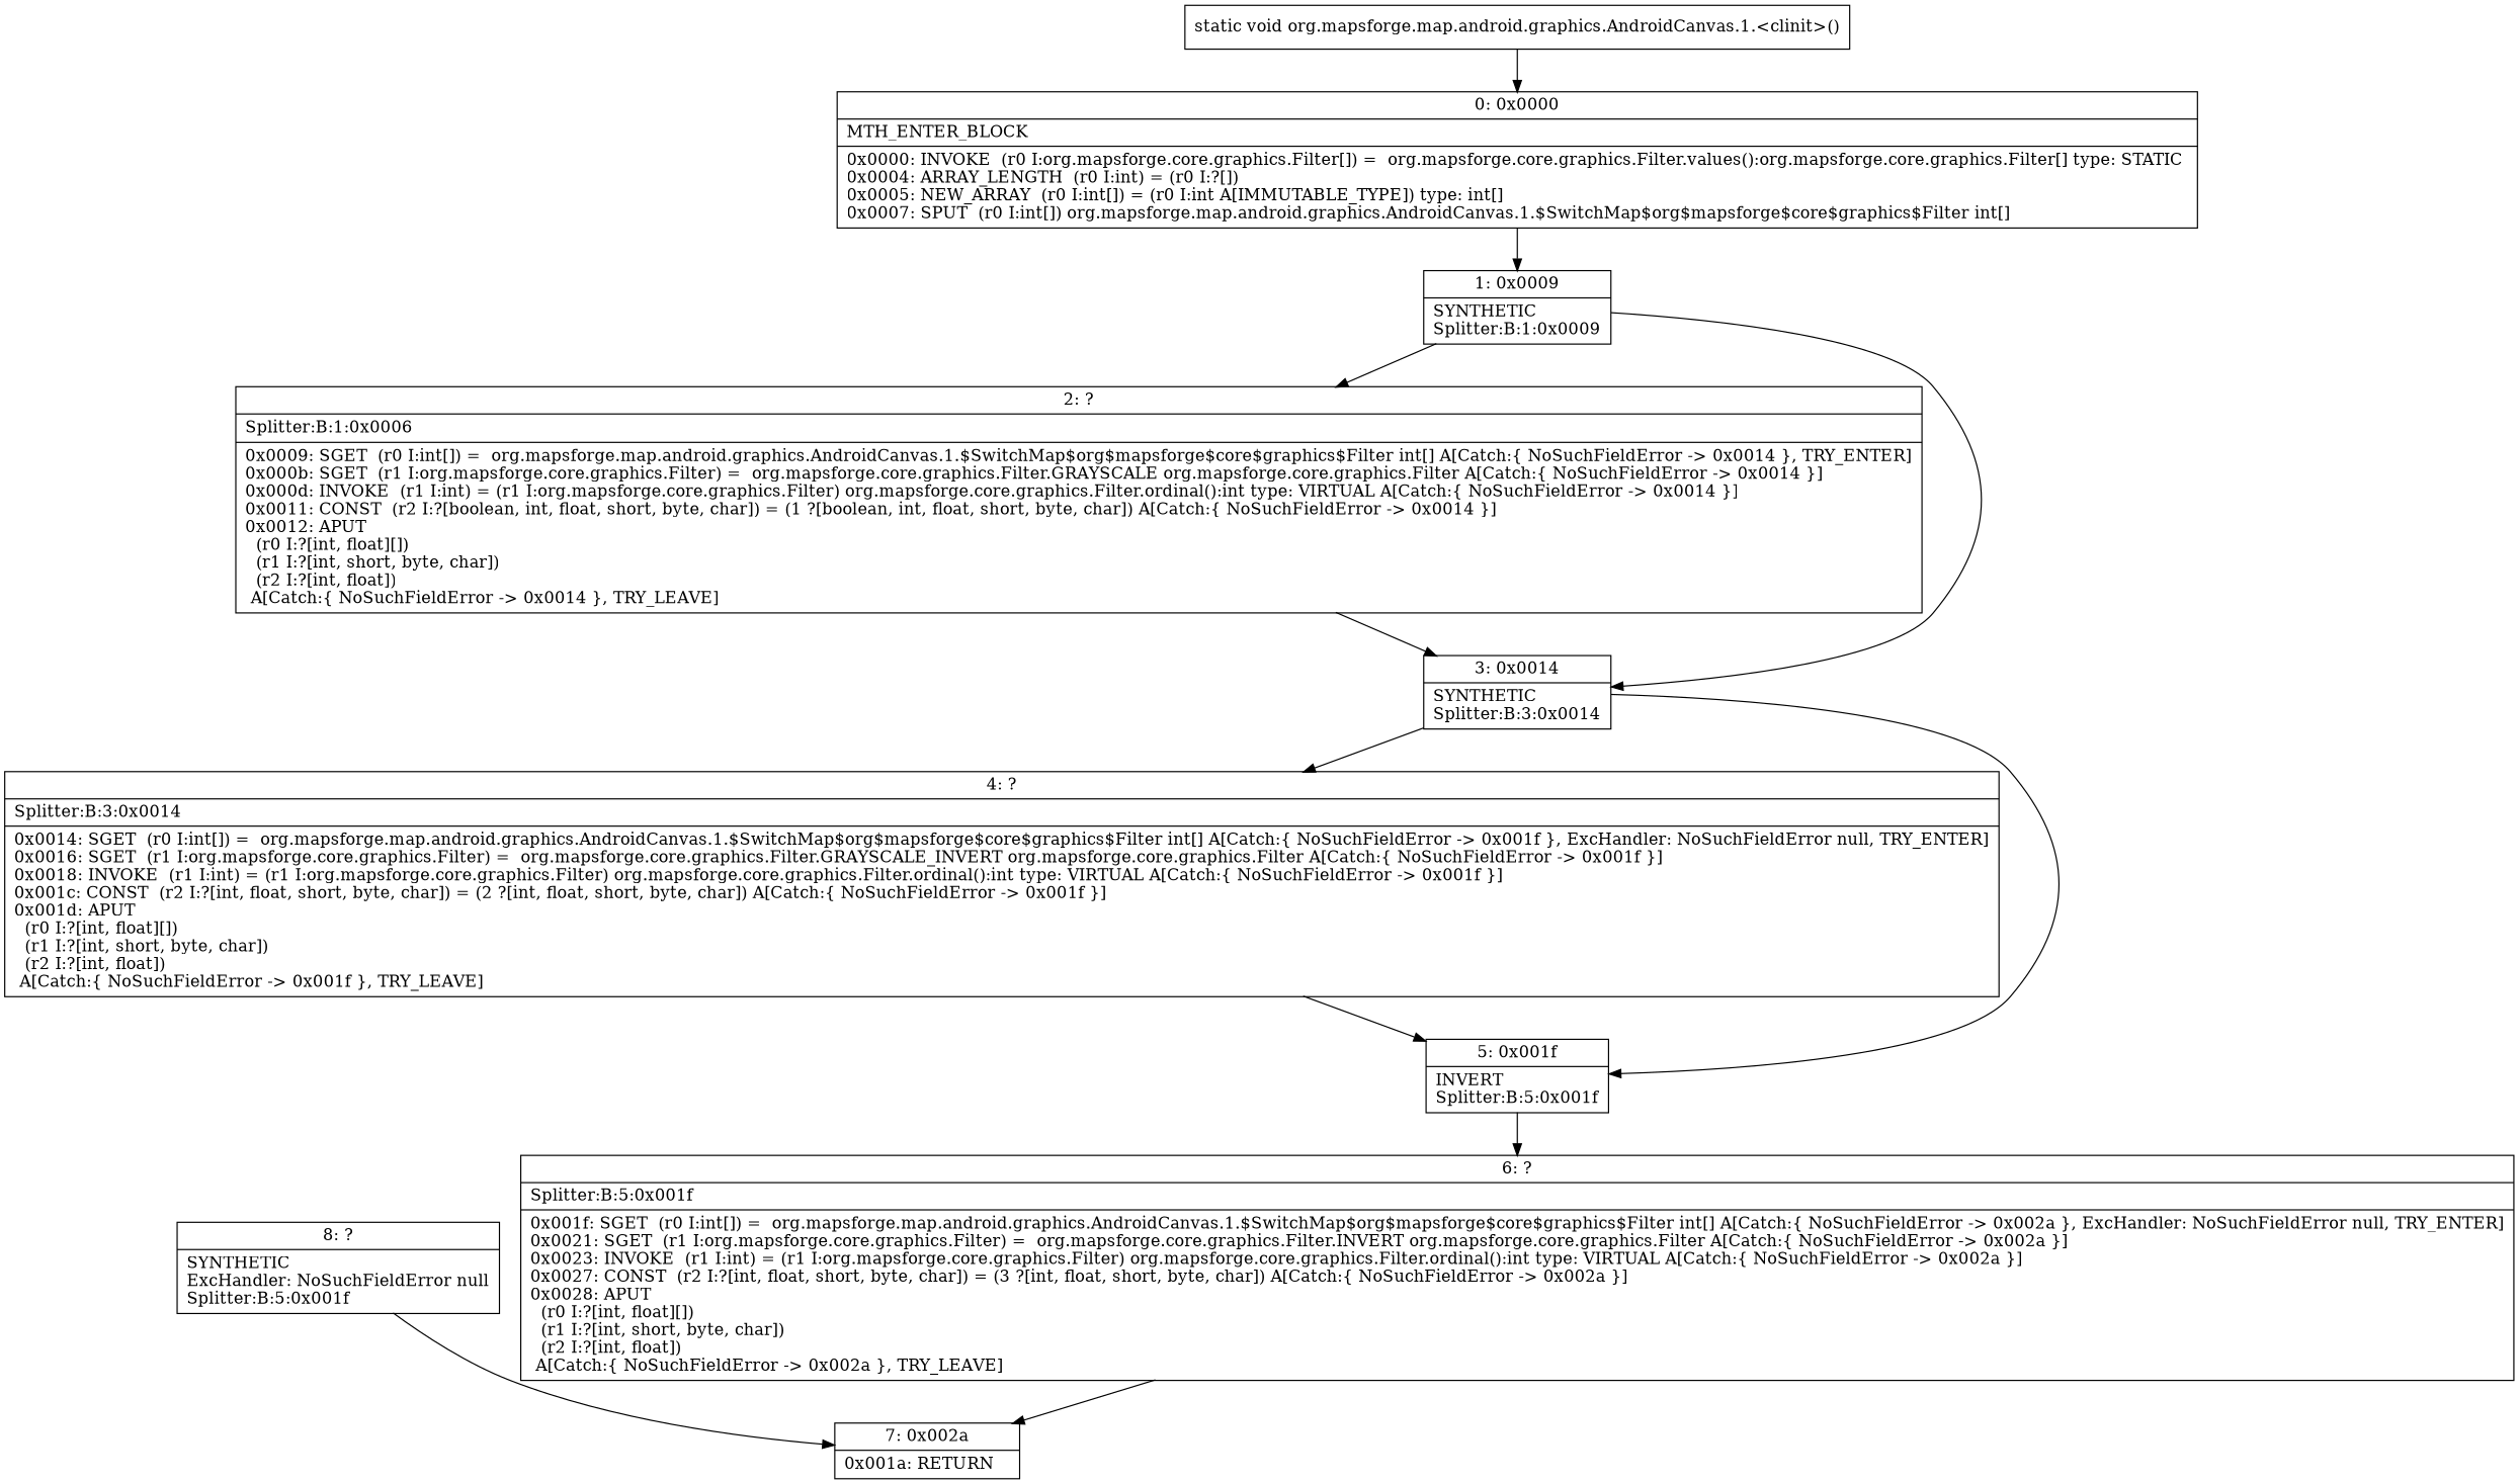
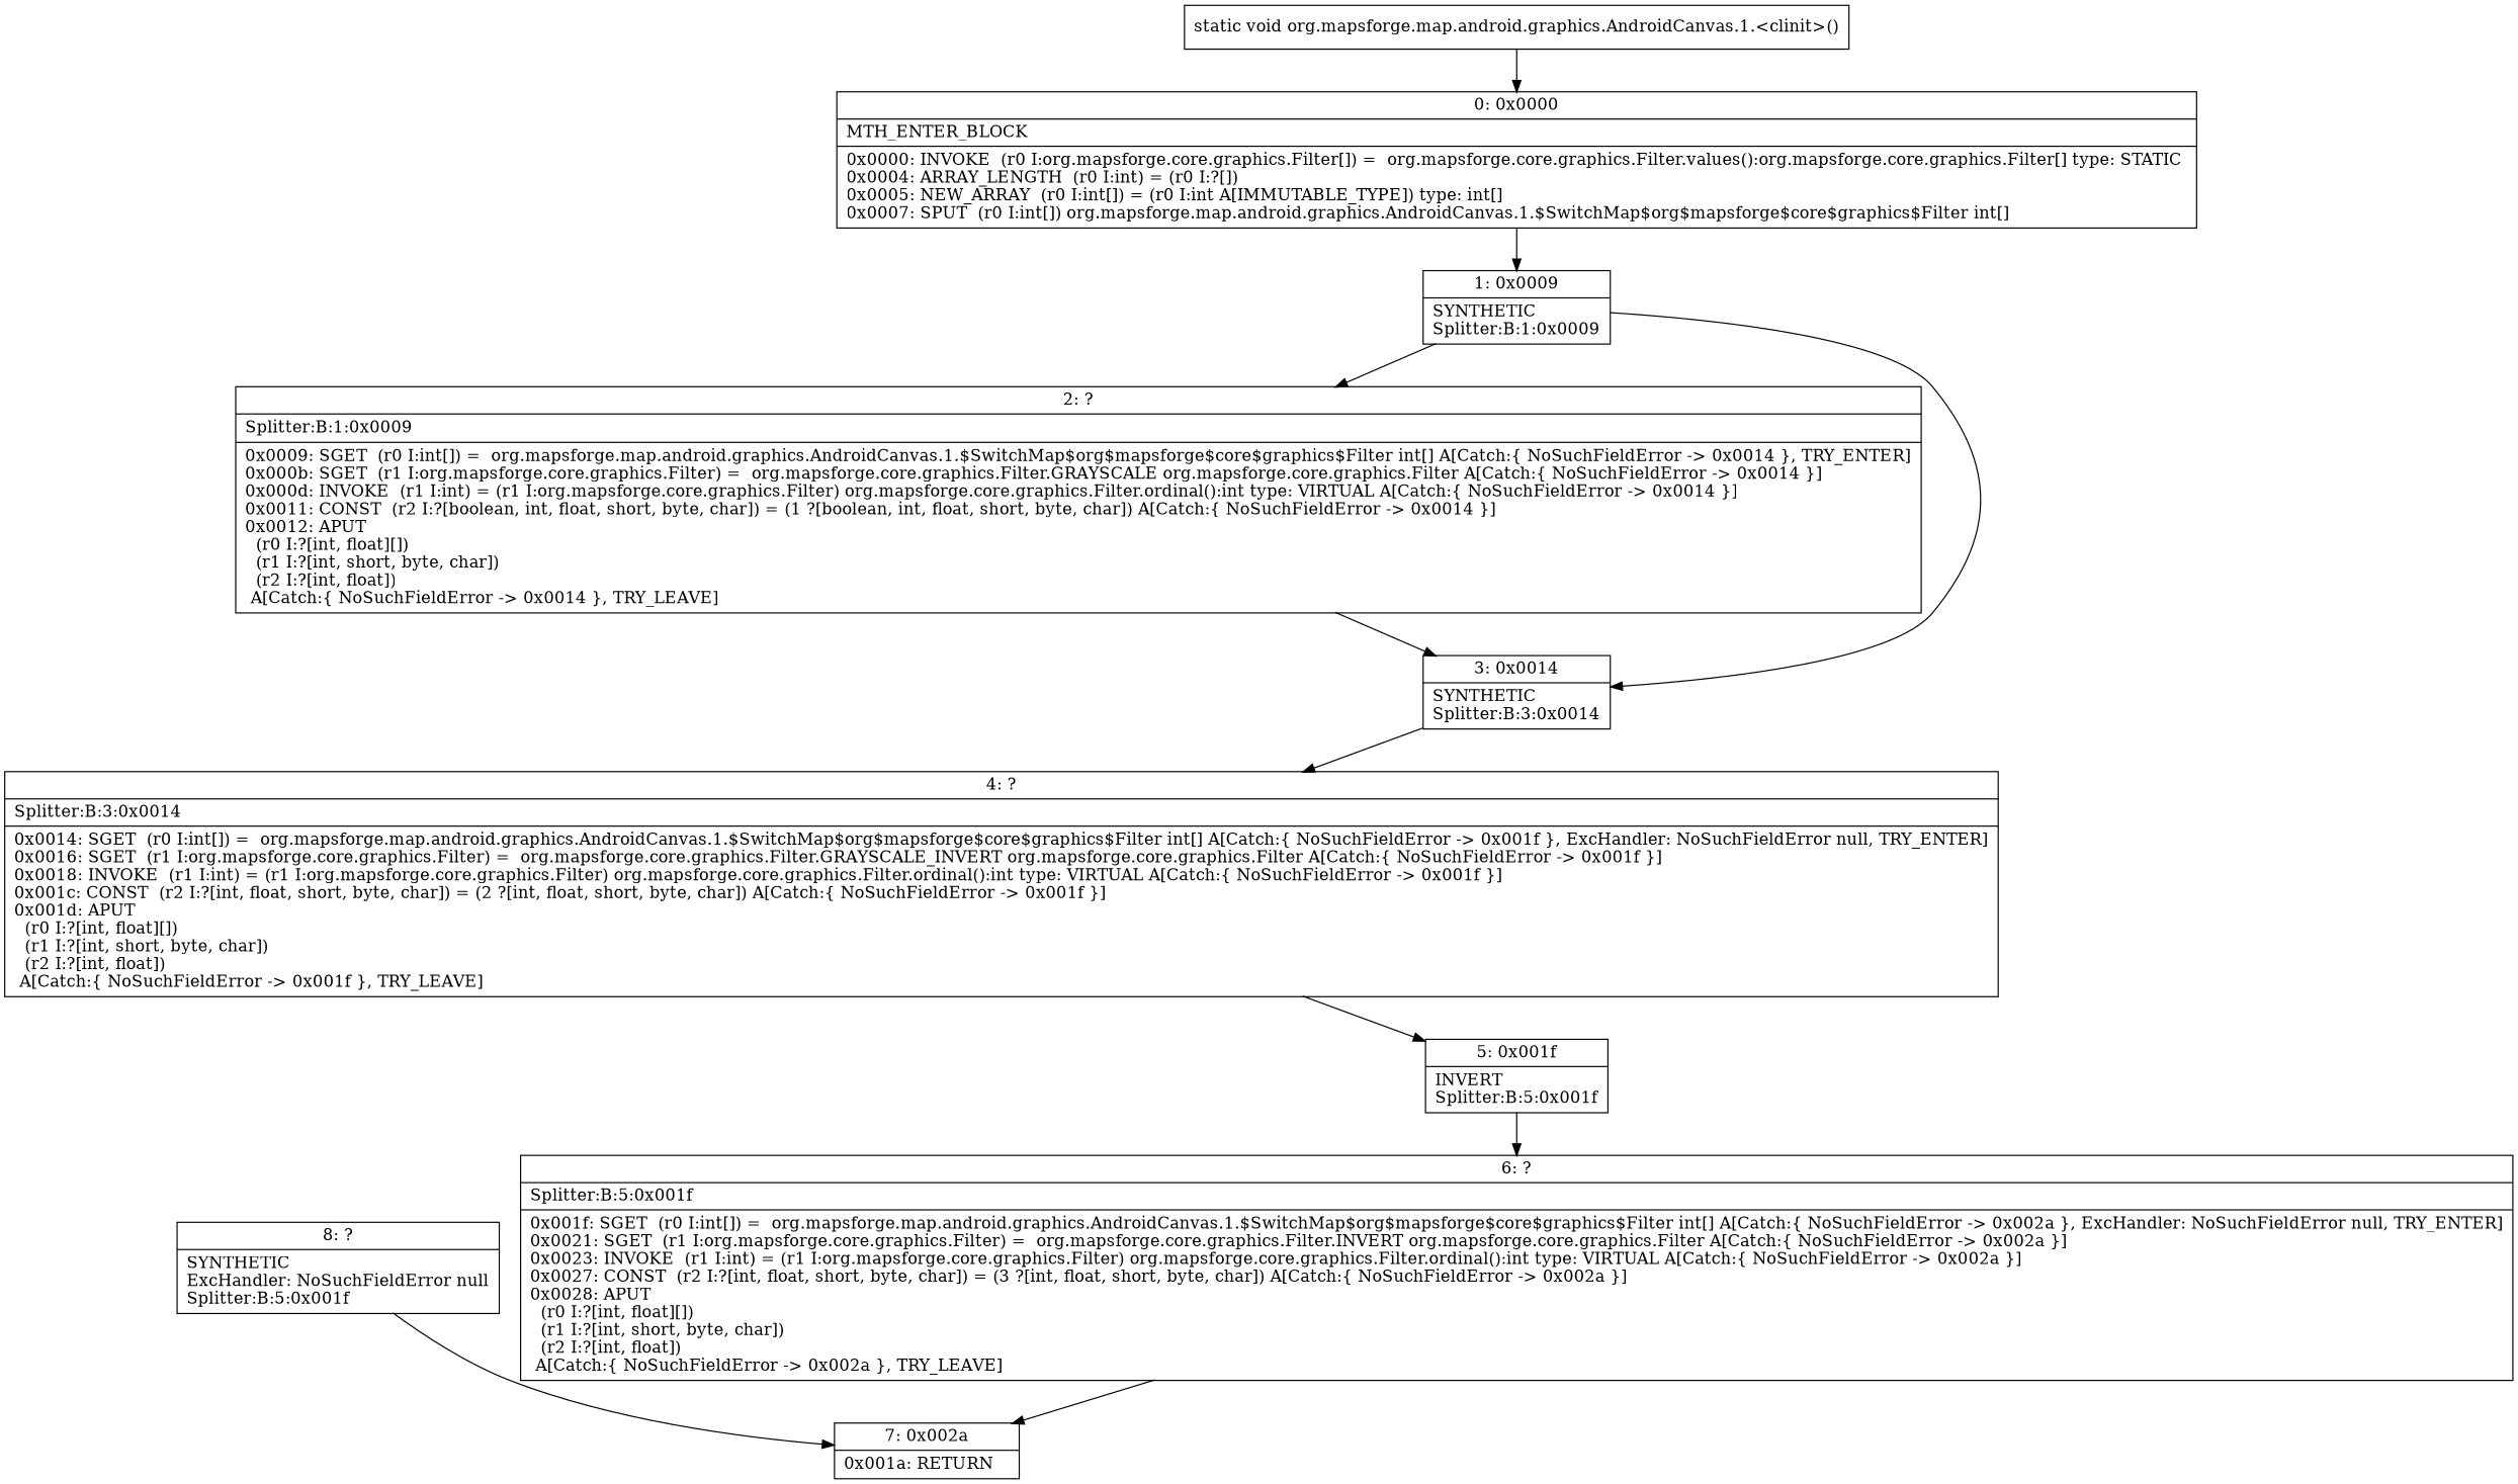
  digraph {
    node [shape=record]
    n1 [label="{0\:\ 0x0000|MTH_ENTER_BLOCK\l|0x0000: INVOKE  (r0 I:org.mapsforge.core.graphics.Filter[]) =  org.mapsforge.core.graphics.Filter.values():org.mapsforge.core.graphics.Filter[] type: STATIC \l0x0004: ARRAY_LENGTH  (r0 I:int) = (r0 I:?[]) \l0x0005: NEW_ARRAY  (r0 I:int[]) = (r0 I:int A[IMMUTABLE_TYPE]) type: int[] \l0x0007: SPUT  (r0 I:int[]) org.mapsforge.map.android.graphics.AndroidCanvas.1.$SwitchMap$org$mapsforge$core$graphics$Filter int[] \l}"]
    n2 [label="{1\:\ 0x0009|SYNTHETIC\lSplitter:B:1:0x0009\l}"]
-   n3 [label="{2\:\ ?|Splitter:B:1:0x0006\l|0x0009: SGET  (r0 I:int[]) =  org.mapsforge.map.android.graphics.AndroidCanvas.1.$SwitchMap$org$mapsforge$core$graphics$Filter int[] A[Catch:\{ NoSuchFieldError \-\> 0x0014 \}, TRY_ENTER]\l0x000b: SGET  (r1 I:org.mapsforge.core.graphics.Filter) =  org.mapsforge.core.graphics.Filter.GRAYSCALE org.mapsforge.core.graphics.Filter A[Catch:\{ NoSuchFieldError \-\> 0x0014 \}]\l0x000d: INVOKE  (r1 I:int) = (r1 I:org.mapsforge.core.graphics.Filter) org.mapsforge.core.graphics.Filter.ordinal():int type: VIRTUAL A[Catch:\{ NoSuchFieldError \-\> 0x0014 \}]\l0x0011: CONST  (r2 I:?[boolean, int, float, short, byte, char]) = (1 ?[boolean, int, float, short, byte, char]) A[Catch:\{ NoSuchFieldError \-\> 0x0014 \}]\l0x0012: APUT  \l  (r0 I:?[int, float][])\l  (r1 I:?[int, short, byte, char])\l  (r2 I:?[int, float])\l A[Catch:\{ NoSuchFieldError \-\> 0x0014 \}, TRY_LEAVE]\l}"]
+   n3 [label="{2\:\ ?|Splitter:B:1:0x0009\l|0x0009: SGET  (r0 I:int[]) =  org.mapsforge.map.android.graphics.AndroidCanvas.1.$SwitchMap$org$mapsforge$core$graphics$Filter int[] A[Catch:\{ NoSuchFieldError \-\> 0x0014 \}, TRY_ENTER]\l0x000b: SGET  (r1 I:org.mapsforge.core.graphics.Filter) =  org.mapsforge.core.graphics.Filter.GRAYSCALE org.mapsforge.core.graphics.Filter A[Catch:\{ NoSuchFieldError \-\> 0x0014 \}]\l0x000d: INVOKE  (r1 I:int) = (r1 I:org.mapsforge.core.graphics.Filter) org.mapsforge.core.graphics.Filter.ordinal():int type: VIRTUAL A[Catch:\{ NoSuchFieldError \-\> 0x0014 \}]\l0x0011: CONST  (r2 I:?[boolean, int, float, short, byte, char]) = (1 ?[boolean, int, float, short, byte, char]) A[Catch:\{ NoSuchFieldError \-\> 0x0014 \}]\l0x0012: APUT  \l  (r0 I:?[int, float][])\l  (r1 I:?[int, short, byte, char])\l  (r2 I:?[int, float])\l A[Catch:\{ NoSuchFieldError \-\> 0x0014 \}, TRY_LEAVE]\l}"]
    n4 [label="{3\:\ 0x0014|SYNTHETIC\lSplitter:B:3:0x0014\l}"]
    n5 [label="{4\:\ ?|Splitter:B:3:0x0014\l|0x0014: SGET  (r0 I:int[]) =  org.mapsforge.map.android.graphics.AndroidCanvas.1.$SwitchMap$org$mapsforge$core$graphics$Filter int[] A[Catch:\{ NoSuchFieldError \-\> 0x001f \}, ExcHandler: NoSuchFieldError null, TRY_ENTER]\l0x0016: SGET  (r1 I:org.mapsforge.core.graphics.Filter) =  org.mapsforge.core.graphics.Filter.GRAYSCALE_INVERT org.mapsforge.core.graphics.Filter A[Catch:\{ NoSuchFieldError \-\> 0x001f \}]\l0x0018: INVOKE  (r1 I:int) = (r1 I:org.mapsforge.core.graphics.Filter) org.mapsforge.core.graphics.Filter.ordinal():int type: VIRTUAL A[Catch:\{ NoSuchFieldError \-\> 0x001f \}]\l0x001c: CONST  (r2 I:?[int, float, short, byte, char]) = (2 ?[int, float, short, byte, char]) A[Catch:\{ NoSuchFieldError \-\> 0x001f \}]\l0x001d: APUT  \l  (r0 I:?[int, float][])\l  (r1 I:?[int, short, byte, char])\l  (r2 I:?[int, float])\l A[Catch:\{ NoSuchFieldError \-\> 0x001f \}, TRY_LEAVE]\l}"]
    n6 [label="{5\:\ 0x001f|INVERT\lSplitter:B:5:0x001f\l}"]
    n7 [label="{6\:\ ?|Splitter:B:5:0x001f\l|0x001f: SGET  (r0 I:int[]) =  org.mapsforge.map.android.graphics.AndroidCanvas.1.$SwitchMap$org$mapsforge$core$graphics$Filter int[] A[Catch:\{ NoSuchFieldError \-\> 0x002a \}, ExcHandler: NoSuchFieldError null, TRY_ENTER]\l0x0021: SGET  (r1 I:org.mapsforge.core.graphics.Filter) =  org.mapsforge.core.graphics.Filter.INVERT org.mapsforge.core.graphics.Filter A[Catch:\{ NoSuchFieldError \-\> 0x002a \}]\l0x0023: INVOKE  (r1 I:int) = (r1 I:org.mapsforge.core.graphics.Filter) org.mapsforge.core.graphics.Filter.ordinal():int type: VIRTUAL A[Catch:\{ NoSuchFieldError \-\> 0x002a \}]\l0x0027: CONST  (r2 I:?[int, float, short, byte, char]) = (3 ?[int, float, short, byte, char]) A[Catch:\{ NoSuchFieldError \-\> 0x002a \}]\l0x0028: APUT  \l  (r0 I:?[int, float][])\l  (r1 I:?[int, short, byte, char])\l  (r2 I:?[int, float])\l A[Catch:\{ NoSuchFieldError \-\> 0x002a \}, TRY_LEAVE]\l}"]
    n8 [label="{7\:\ 0x002a|0x001a: RETURN   \l}"]
    n9 [label="{8\:\ ?|SYNTHETIC\lExcHandler: NoSuchFieldError null\lSplitter:B:5:0x001f\l}"]
    n10 [label="{static void org.mapsforge.map.android.graphics.AndroidCanvas.1.\<clinit\>() }"]
    n1 -> n2
    n2 -> n3
    n2 -> n4
    n3 -> n4
    n4 -> n5
-   n4 -> n6
    n5 -> n6
    n6 -> n7
    n7 -> n8
    n9 -> n8
    n10 -> n1
  }
